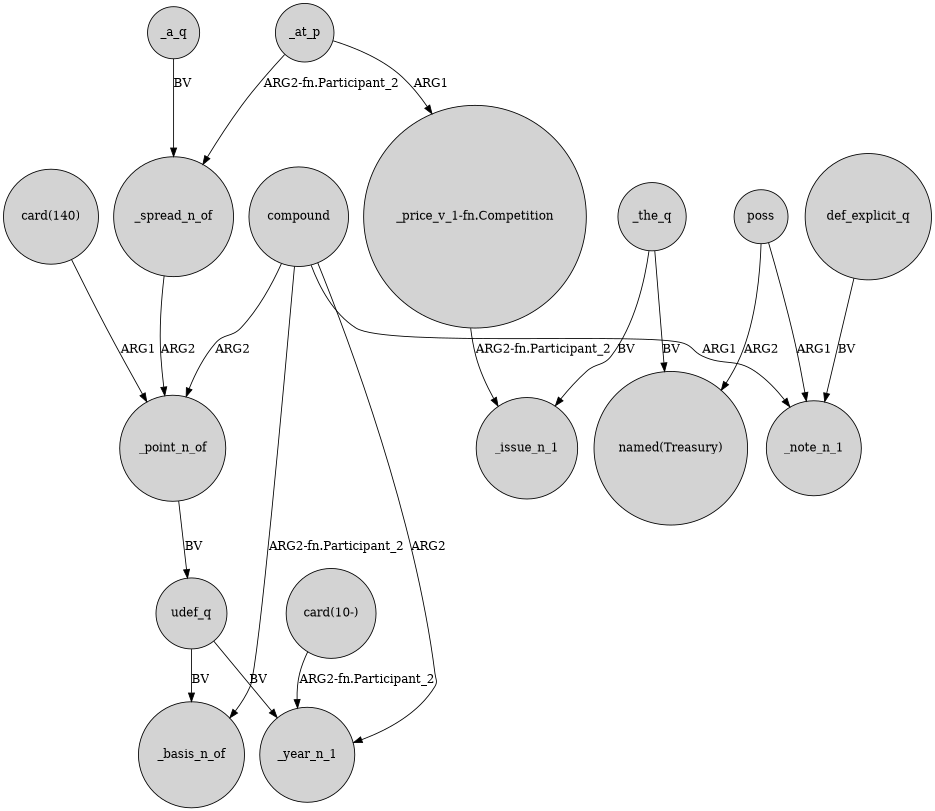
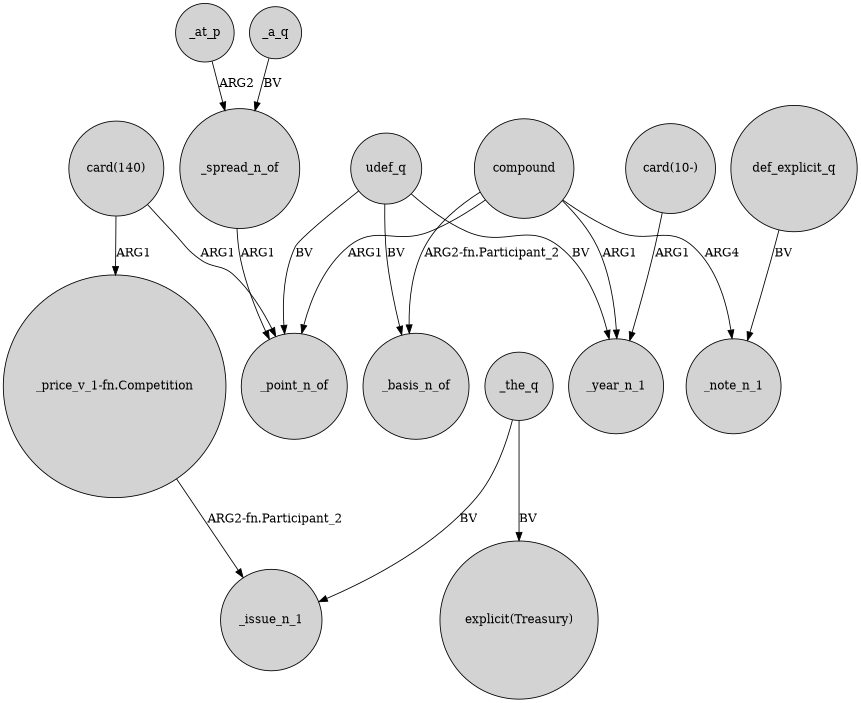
  digraph {
    node [shape=circle style=filled]
    udef_q
    _basis_n_of
    _point_n_of
    _year_n_1
    "card(140)"
-   poss
-   "named(Treasury)"
+   "named(Treasury)" [label="explicit(Treasury)"]
    _note_n_1
    _at_p
    "_price_v_1-fn.Competition"
    _spread_n_of
    _issue_n_1
    def_explicit_q
    compound
    _the_q
    _a_q
    "card(10-)"
    udef_q -> _basis_n_of [label=BV]
-   _point_n_of -> udef_q [label=BV]
+   udef_q -> _point_n_of [label=BV]
    udef_q -> _year_n_1 [label=BV]
    "card(140)" -> _point_n_of [label=ARG1]
-   poss -> "named(Treasury)" [label=ARG2]
-   poss -> _note_n_1 [label=ARG1]
-   _at_p -> "_price_v_1-fn.Competition" [label=ARG1]
-   _at_p -> _spread_n_of [label="ARG2-fn.Participant_2"]
+   "card(140)" -> "_price_v_1-fn.Competition" [label=ARG1]
+   _at_p -> _spread_n_of [label=ARG2]
    "_price_v_1-fn.Competition" -> _issue_n_1 [label="ARG2-fn.Participant_2"]
-   _spread_n_of -> _point_n_of [label=ARG2]
+   _spread_n_of -> _point_n_of [label=ARG1]
    def_explicit_q -> _note_n_1 [label=BV]
    compound -> _basis_n_of [label="ARG2-fn.Participant_2"]
-   compound -> _point_n_of [label=ARG2]
-   compound -> _year_n_1 [label=ARG2]
-   compound -> _note_n_1 [label=ARG1]
+   compound -> _point_n_of [label=ARG1]
+   compound -> _year_n_1 [label=ARG1]
+   compound -> _note_n_1 [label=ARG4]
    _the_q -> "named(Treasury)" [label=BV]
    _the_q -> _issue_n_1 [label=BV]
    _a_q -> _spread_n_of [label=BV]
-   "card(10-)" -> _year_n_1 [label="ARG2-fn.Participant_2"]
+   "card(10-)" -> _year_n_1 [label=ARG1]
  }
